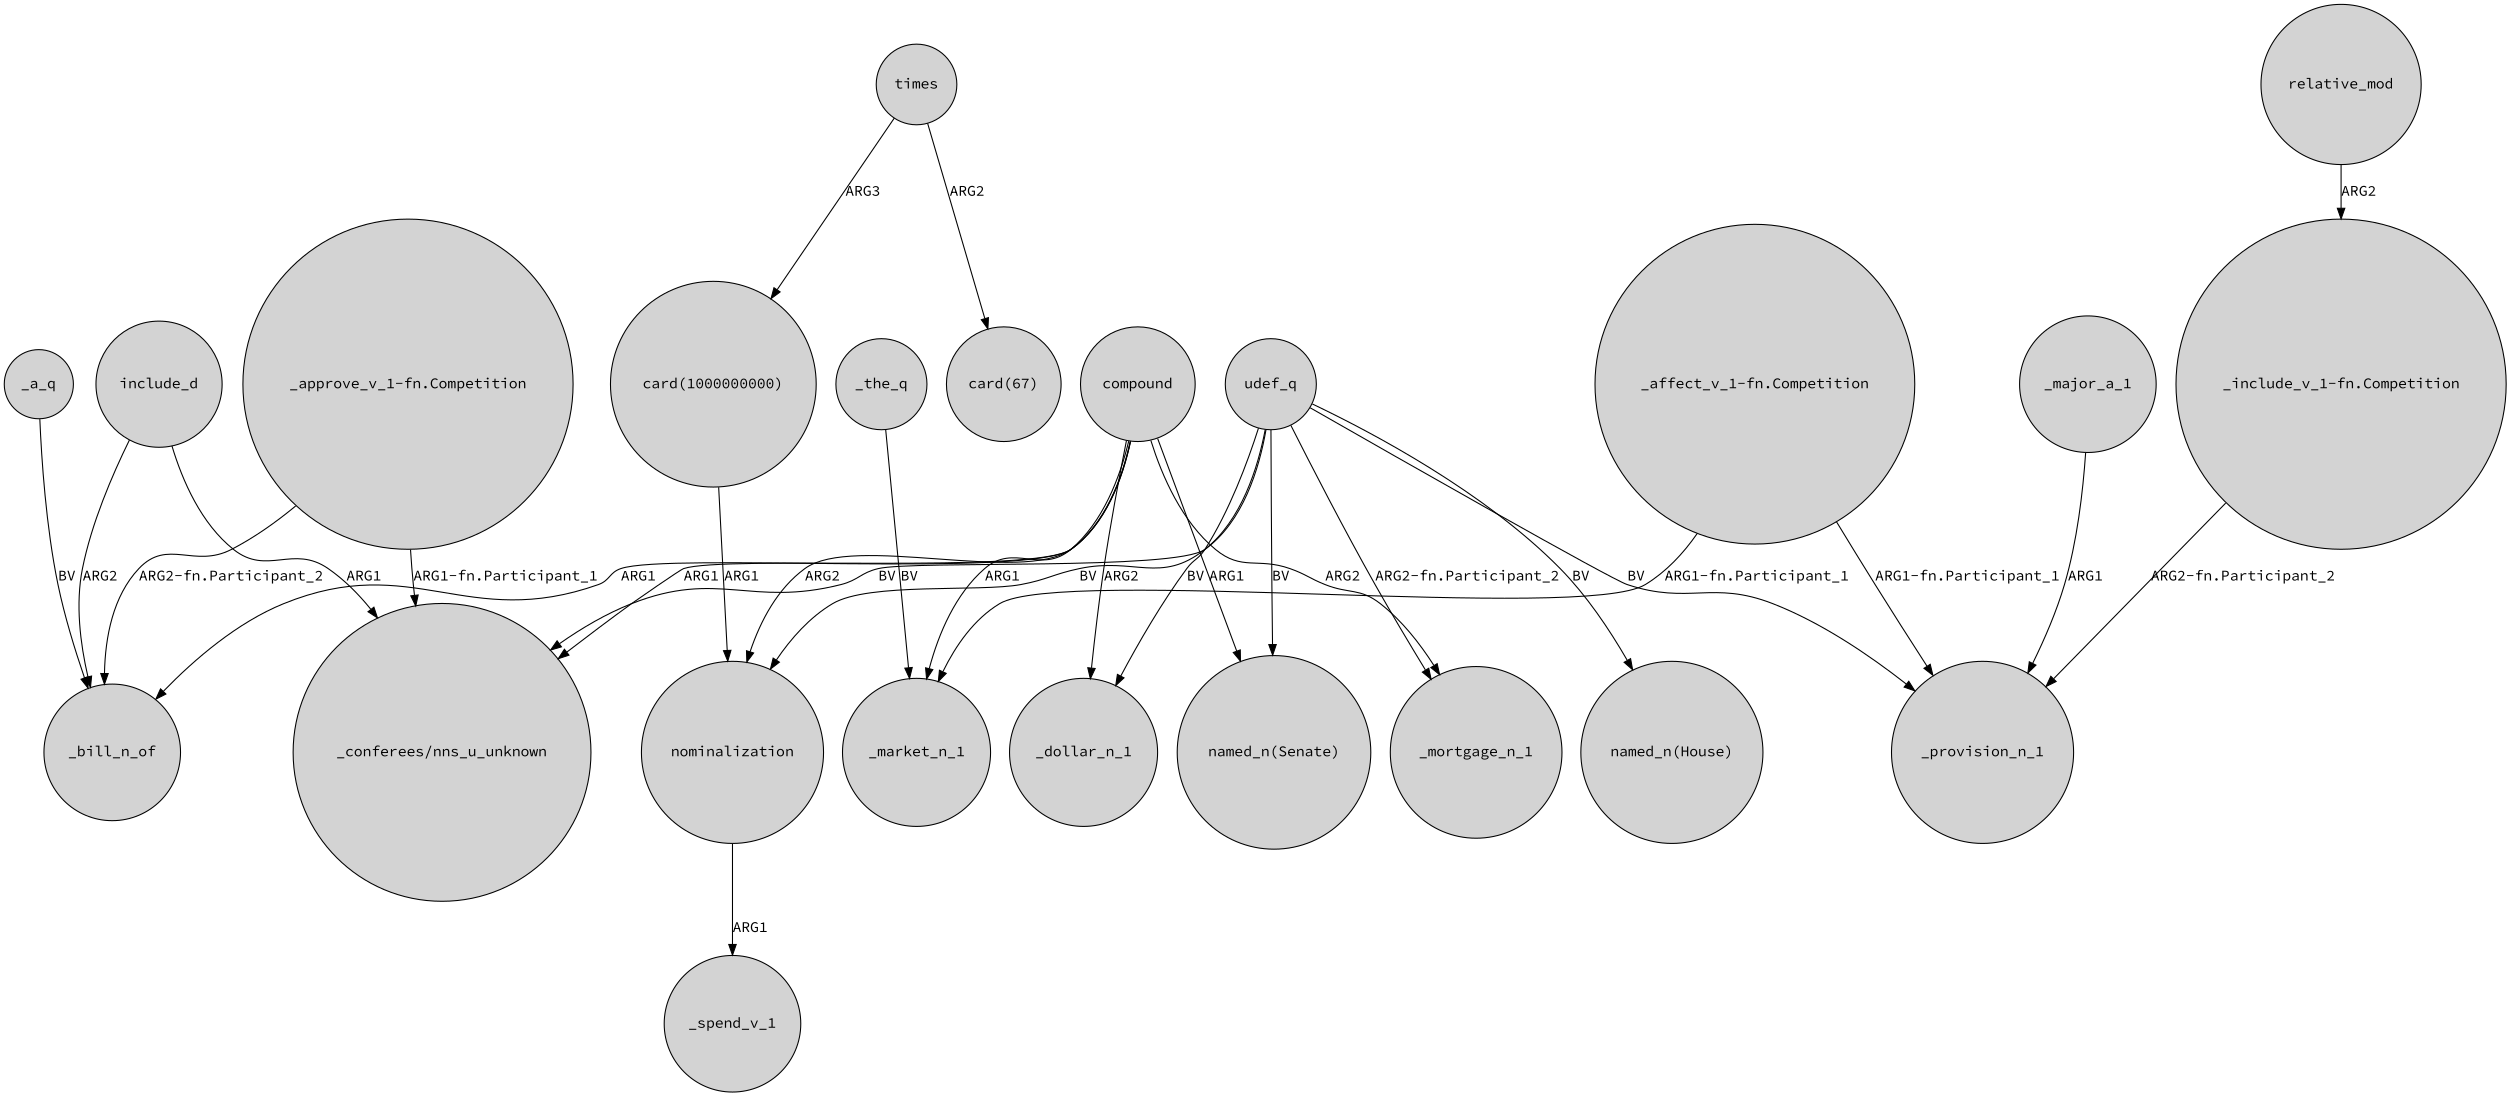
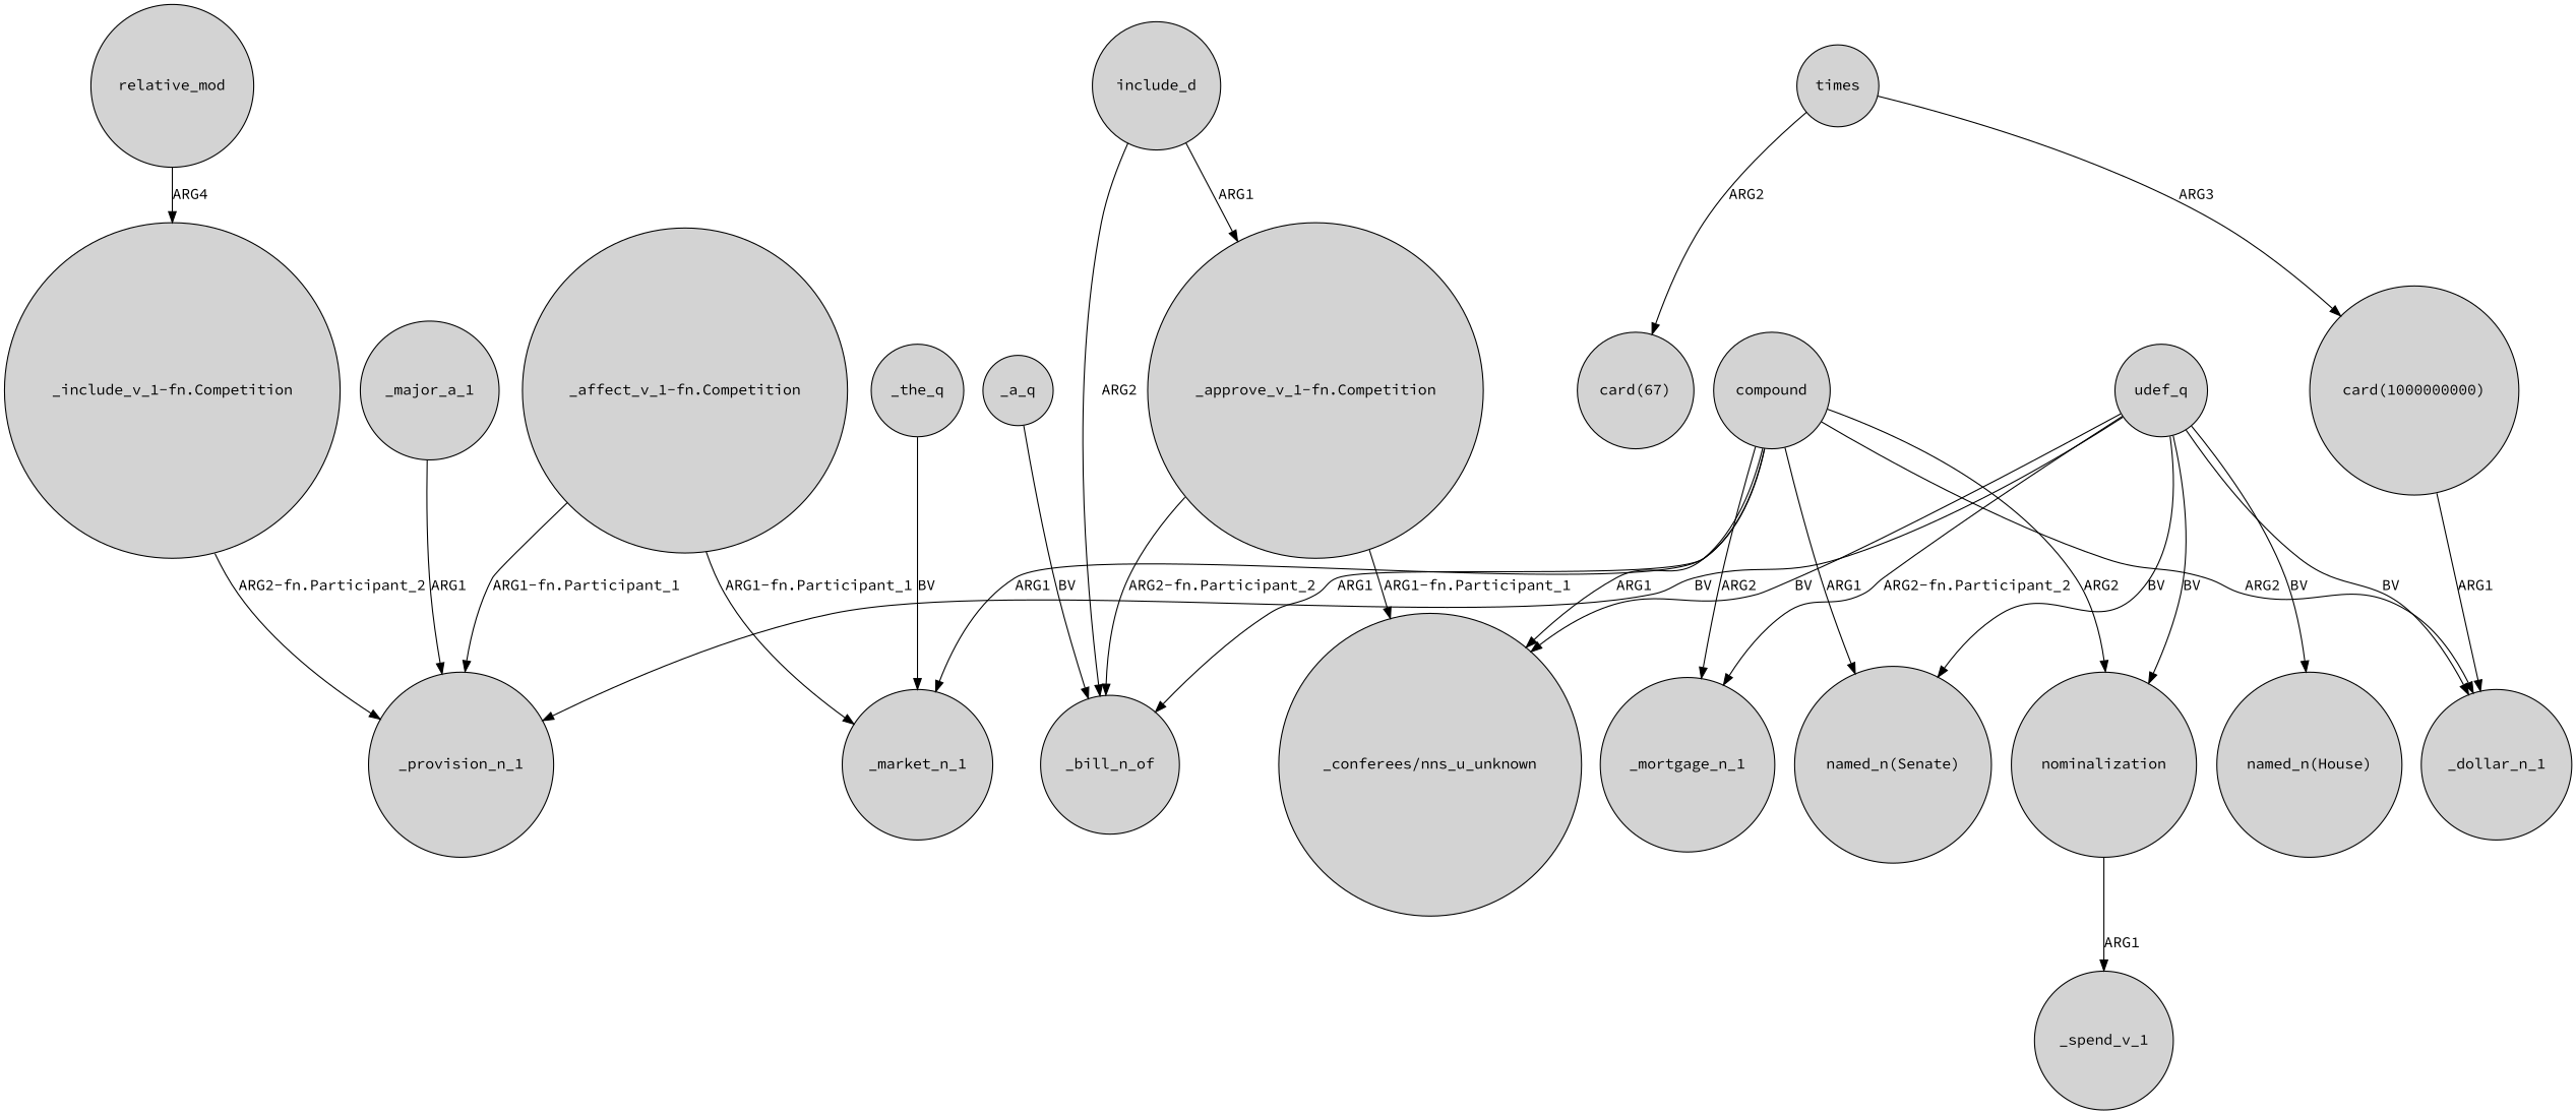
  digraph {
    fontname="Source Code Pro"
    node [fontname="Source Code Pro" shape=circle style=filled]
    edge [fontname="Source Code Pro"]
    "card(1000000000)"
    _dollar_n_1
    relative_mod
    "_include_v_1-fn.Competition"
    _provision_n_1
    "_affect_v_1-fn.Competition"
    _market_n_1
    n8 [label=include_d]
    "_approve_v_1-fn.Competition"
    _bill_n_of
    "_conferees/nns_u_unknown"
    udef_q
    nominalization
    "named_n(House)"
    _mortgage_n_1
    "named_n(Senate)"
    _spend_v_1
    _major_a_1
    compound
    times
    "card(67)"
    _the_q
    _a_q
-   "card(1000000000)" -> nominalization [label=ARG1]
-   relative_mod -> "_include_v_1-fn.Competition" [label=ARG2]
+   "card(1000000000)" -> _dollar_n_1 [label=ARG1]
+   relative_mod -> "_include_v_1-fn.Competition" [label=ARG4]
    "_include_v_1-fn.Competition" -> _provision_n_1 [label="ARG2-fn.Participant_2"]
    "_affect_v_1-fn.Competition" -> _provision_n_1 [label="ARG1-fn.Participant_1"]
    "_affect_v_1-fn.Competition" -> _market_n_1 [label="ARG1-fn.Participant_1"]
-   n8 -> "_conferees/nns_u_unknown" [label=ARG1]
+   n8 -> "_approve_v_1-fn.Competition" [label=ARG1]
    n8 -> _bill_n_of [label=ARG2]
    "_approve_v_1-fn.Competition" -> _bill_n_of [label="ARG2-fn.Participant_2"]
    "_approve_v_1-fn.Competition" -> "_conferees/nns_u_unknown" [label="ARG1-fn.Participant_1"]
    udef_q -> _dollar_n_1 [label=BV]
    udef_q -> _provision_n_1 [label=BV]
    udef_q -> "_conferees/nns_u_unknown" [label=BV]
    udef_q -> nominalization [label=BV]
    udef_q -> "named_n(House)" [label=BV]
    udef_q -> _mortgage_n_1 [label="ARG2-fn.Participant_2"]
    udef_q -> "named_n(Senate)" [label=BV]
    nominalization -> _spend_v_1 [label=ARG1]
    _major_a_1 -> _provision_n_1 [label=ARG1]
    compound -> _dollar_n_1 [label=ARG2]
    compound -> _market_n_1 [label=ARG1]
    compound -> _bill_n_of [label=ARG1]
    compound -> "_conferees/nns_u_unknown" [label=ARG1]
    compound -> nominalization [label=ARG2]
    compound -> _mortgage_n_1 [label=ARG2]
    compound -> "named_n(Senate)" [label=ARG1]
    times -> "card(1000000000)" [label=ARG3]
    times -> "card(67)" [label=ARG2]
    _the_q -> _market_n_1 [label=BV]
    _a_q -> _bill_n_of [label=BV]
  }
